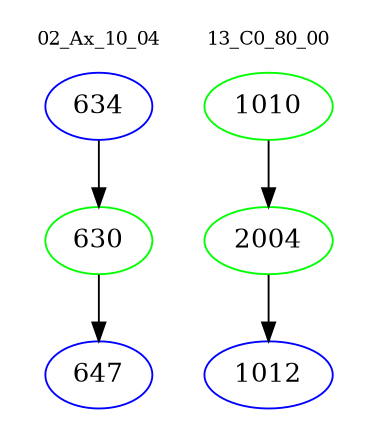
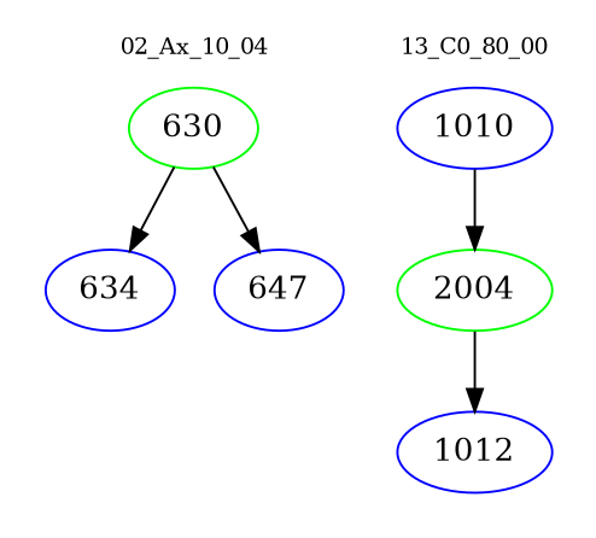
  digraph {
    node [color=blue]
    edge [color=black]
    n1 [label=634]
    n2 [color=green label=630]
    n3 [label=647]
-   n4 [color=green label=1010]
+   n4 [label=1010]
    n5 [color=green label=2004]
    n6 [label=1012]
    subgraph cluster_1 {
      color=white
      fontsize=10
      label="02_Ax_10_04"
      n1
      n2
      n3
    }
    subgraph cluster_2 {
      color=white
      fontsize=10
      label="13_C0_80_00"
      n4
      n5
      n6
    }
-   n1 -> n2
+   n2 -> n1
    n2 -> n3
    n4 -> n5
    n5 -> n6
  }
